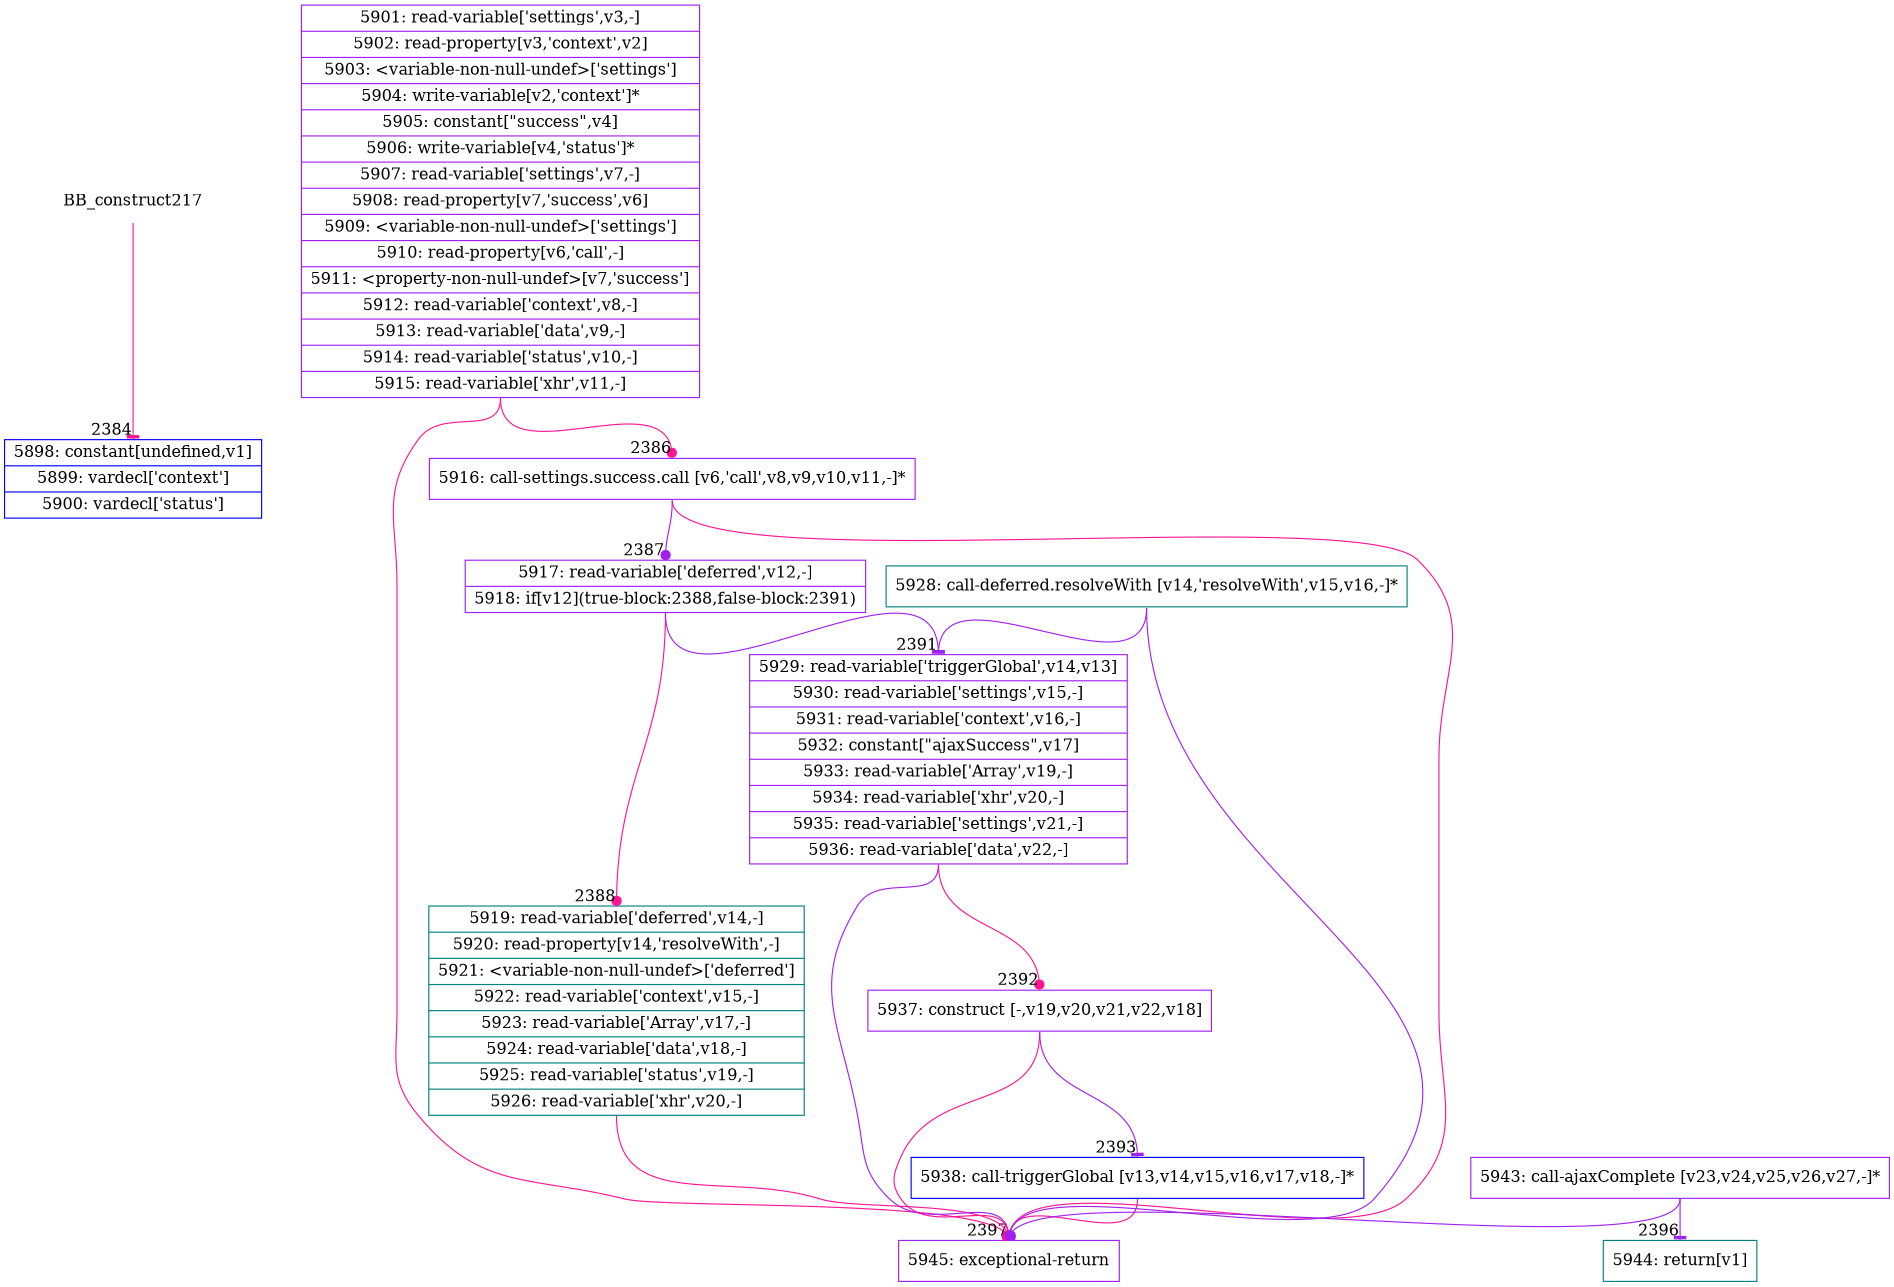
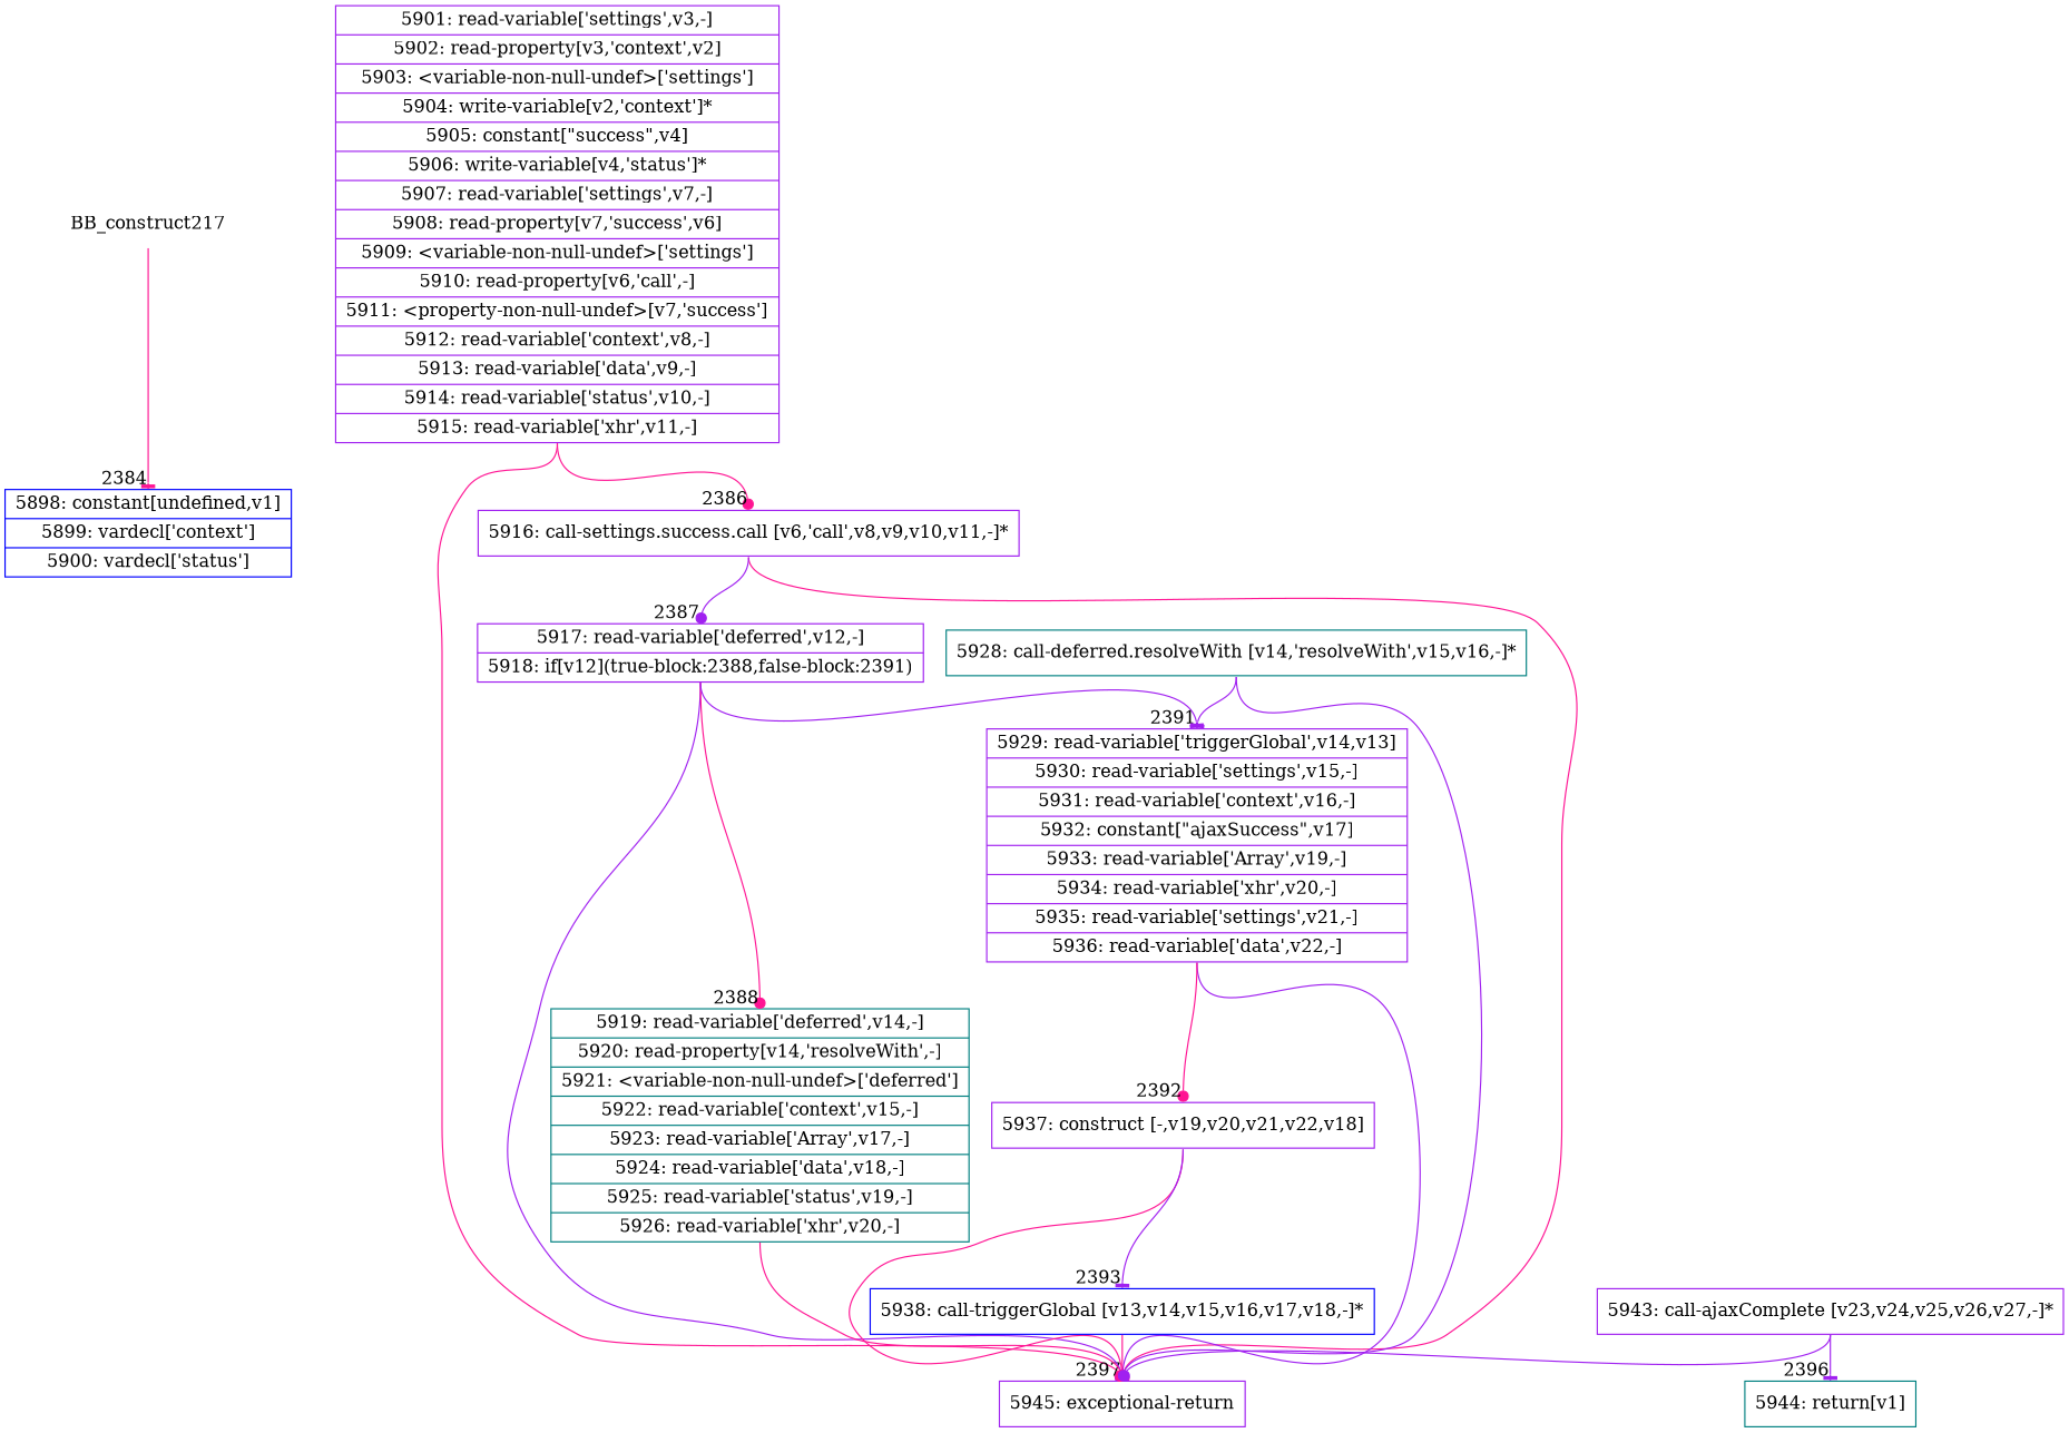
  digraph {
    rankdir=TD
    node [color=purple shape=record]
    edge [arrowhead=tee color=deeppink headport=n tailport=s]
    n1 [color=teal label=BB_construct217 shape=none]
    n2 [color=blue label="{5898: constant[undefined,v1]|5899: vardecl['context']|5900: vardecl['status']}"]
    n3 [label="{5901: read-variable['settings',v3,-]|5902: read-property[v3,'context',v2]|5903: \<variable-non-null-undef\>['settings']|5904: write-variable[v2,'context']*|5905: constant[\"success\",v4]|5906: write-variable[v4,'status']*|5907: read-variable['settings',v7,-]|5908: read-property[v7,'success',v6]|5909: \<variable-non-null-undef\>['settings']|5910: read-property[v6,'call',-]|5911: \<property-non-null-undef\>[v7,'success']|5912: read-variable['context',v8,-]|5913: read-variable['data',v9,-]|5914: read-variable['status',v10,-]|5915: read-variable['xhr',v11,-]}"]
    n4 [label="{5916: call-settings.success.call [v6,'call',v8,v9,v10,v11,-]*}"]
    n5 [label="{5945: exceptional-return}"]
    n6 [label="{5917: read-variable['deferred',v12,-]|5918: if[v12](true-block:2388,false-block:2391)}"]
    n7 [color=teal label="{5919: read-variable['deferred',v14,-]|5920: read-property[v14,'resolveWith',-]|5921: \<variable-non-null-undef\>['deferred']|5922: read-variable['context',v15,-]|5923: read-variable['Array',v17,-]|5924: read-variable['data',v18,-]|5925: read-variable['status',v19,-]|5926: read-variable['xhr',v20,-]}"]
    n8 [label="{5929: read-variable['triggerGlobal',v14,v13]|5930: read-variable['settings',v15,-]|5931: read-variable['context',v16,-]|5932: constant[\"ajaxSuccess\",v17]|5933: read-variable['Array',v19,-]|5934: read-variable['xhr',v20,-]|5935: read-variable['settings',v21,-]|5936: read-variable['data',v22,-]}"]
    n9 [label="{5937: construct [-,v19,v20,v21,v22,v18]}"]
    n10 [color=blue label="{5938: call-triggerGlobal [v13,v14,v15,v16,v17,v18,-]*}"]
    n11 [color=teal label="{5928: call-deferred.resolveWith [v14,'resolveWith',v15,v16,-]*}"]
    n12 [label="{5943: call-ajaxComplete [v23,v24,v25,v26,v27,-]*}"]
    n13 [color=teal label="{5944: return[v1]}"]
    n1 -> n2 [headlabel="    2384"]
    n3 -> n4 [arrowhead=dot headlabel="      2386"]
    n3 -> n5 [arrowhead=dot headlabel="      2397"]
    n4 -> n5
    n4 -> n6 [arrowhead=dot color=purple headlabel="      2387"]
+   n6 -> n5 [color=purple]
    n6 -> n7 [arrowhead=dot headlabel="      2388"]
    n6 -> n8 [color=purple headlabel="      2391"]
    n7 -> n5 [arrowhead=dot]
    n8 -> n5 [color=purple]
    n8 -> n9 [arrowhead=dot headlabel="      2392"]
    n9 -> n5
    n9 -> n10 [color=purple headlabel="      2393"]
    n10 -> n5 [arrowhead=dot]
    n11 -> n5 [arrowhead=dot color=purple]
    n11 -> n8 [color=purple]
    n12 -> n5 [arrowhead=dot color=purple]
    n12 -> n13 [color=purple headlabel="      2396"]
  }
